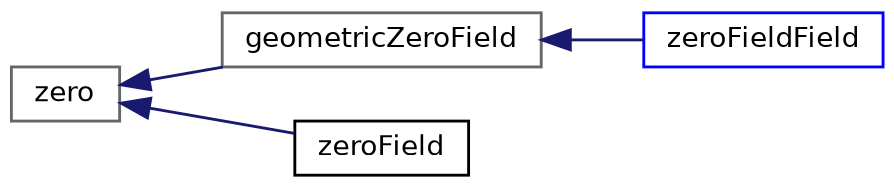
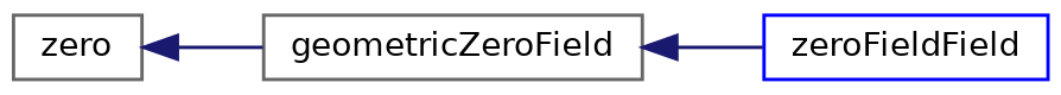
  digraph {
    fontname="DejaVu Sans"
    rankdir=LR
    node [color=gray40 fontname="DejaVu Sans" fontsize=10 shape=record]
    edge [color=midnightblue dir=back fontname="DejaVu Sans" fontsize=10 labelfontname=Helvetica labelfontsize=10 style=solid]
    n1 [height=0.2 label=zero width=0.4]
    n2 [height=0.2 label=geometricZeroField width=0.4]
-   n3 [color=black height=0.2 label=zeroField width=0.4]
    n4 [color=blue height=0.2 label=zeroFieldField width=0.4]
    n1 -> n2
-   n1 -> n3
    n2 -> n4
  }
